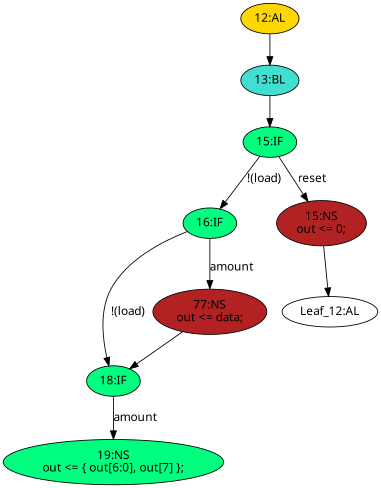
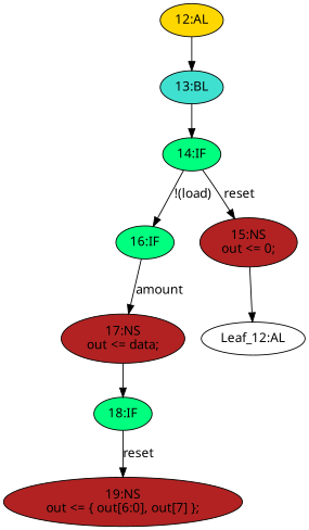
  strict digraph {
    fontname="Noto Sans"
    node [fillcolor=springgreen fontname="Noto Sans" statements="[]" style=filled typ=IfStatement]
    edge [cond="[]" fontname="Noto Sans" lineno=None]
    n1 [ast="<pyverilog.vparser.ast.IfStatement object at 0x7fb9217988d0>" label="16:IF"]
    n2 [ast="<pyverilog.vparser.ast.IfStatement object at 0x7fb921798f50>" label="18:IF"]
-   n3 [ast="<pyverilog.vparser.ast.NonblockingSubstitution object at 0x7fb9212e1f10>" fillcolor=firebrick label="77:NS\nout <= data;" statements="[<pyverilog.vparser.ast.NonblockingSubstitution object at 0x7fb9212e1f10>]" typ=NonblockingSubstitution]
-   n4 [ast="<pyverilog.vparser.ast.NonblockingSubstitution object at 0x7fb921798c50>" label="19:NS\nout <= { out[6:0], out[7] };" statements="[<pyverilog.vparser.ast.NonblockingSubstitution object at 0x7fb921798c50>]" typ=NonblockingSubstitution]
+   n3 [ast="<pyverilog.vparser.ast.NonblockingSubstitution object at 0x7fb9212e1f10>" fillcolor=firebrick label="17:NS\nout <= data;" statements="[<pyverilog.vparser.ast.NonblockingSubstitution object at 0x7fb9212e1f10>]" typ=NonblockingSubstitution]
+   n4 [ast="<pyverilog.vparser.ast.NonblockingSubstitution object at 0x7fb921798c50>" fillcolor=firebrick label="19:NS\nout <= { out[6:0], out[7] };" statements="[<pyverilog.vparser.ast.NonblockingSubstitution object at 0x7fb921798c50>]" typ=NonblockingSubstitution]
    n5 [def_var="['out']" label="Leaf_12:AL" fillcolor="" statements="" style="" typ=""]
    n6 [ast="<pyverilog.vparser.ast.Block object at 0x7fb9212eb0d0>" fillcolor=turquoise label="13:BL" typ=Block]
-   n7 [ast="<pyverilog.vparser.ast.IfStatement object at 0x7fb9212eb110>" label="15:IF"]
+   n7 [ast="<pyverilog.vparser.ast.IfStatement object at 0x7fb9212eb110>" label="14:IF"]
    n8 [ast="<pyverilog.vparser.ast.NonblockingSubstitution object at 0x7fb9212eb150>" fillcolor=firebrick label="15:NS\nout <= 0;" statements="[<pyverilog.vparser.ast.NonblockingSubstitution object at 0x7fb9212eb150>]" typ=NonblockingSubstitution]
    n9 [ast="<pyverilog.vparser.ast.Always object at 0x7fb9212eb350>" clk_sens=True fillcolor=gold label="12:AL" sens="['clk']" typ=Always use_var="['reset', 'load', 'amount', 'data', 'out']"]
-   n1 -> n2 [cond="['load']" label="!(load)" lineno=16]
    n1 -> n3 [cond="['load']" label=amount lineno=16]
-   n2 -> n4 [cond="['amount']" label=amount lineno=18]
+   n2 -> n4 [cond="['amount']" label=reset lineno=18]
    n3 -> n2
    n6 -> n7
    n7 -> n1 [cond="['reset']" label="!(load)" lineno=14]
    n7 -> n8 [cond="['reset']" label=reset lineno=14]
    n8 -> n5
    n9 -> n6
  }
